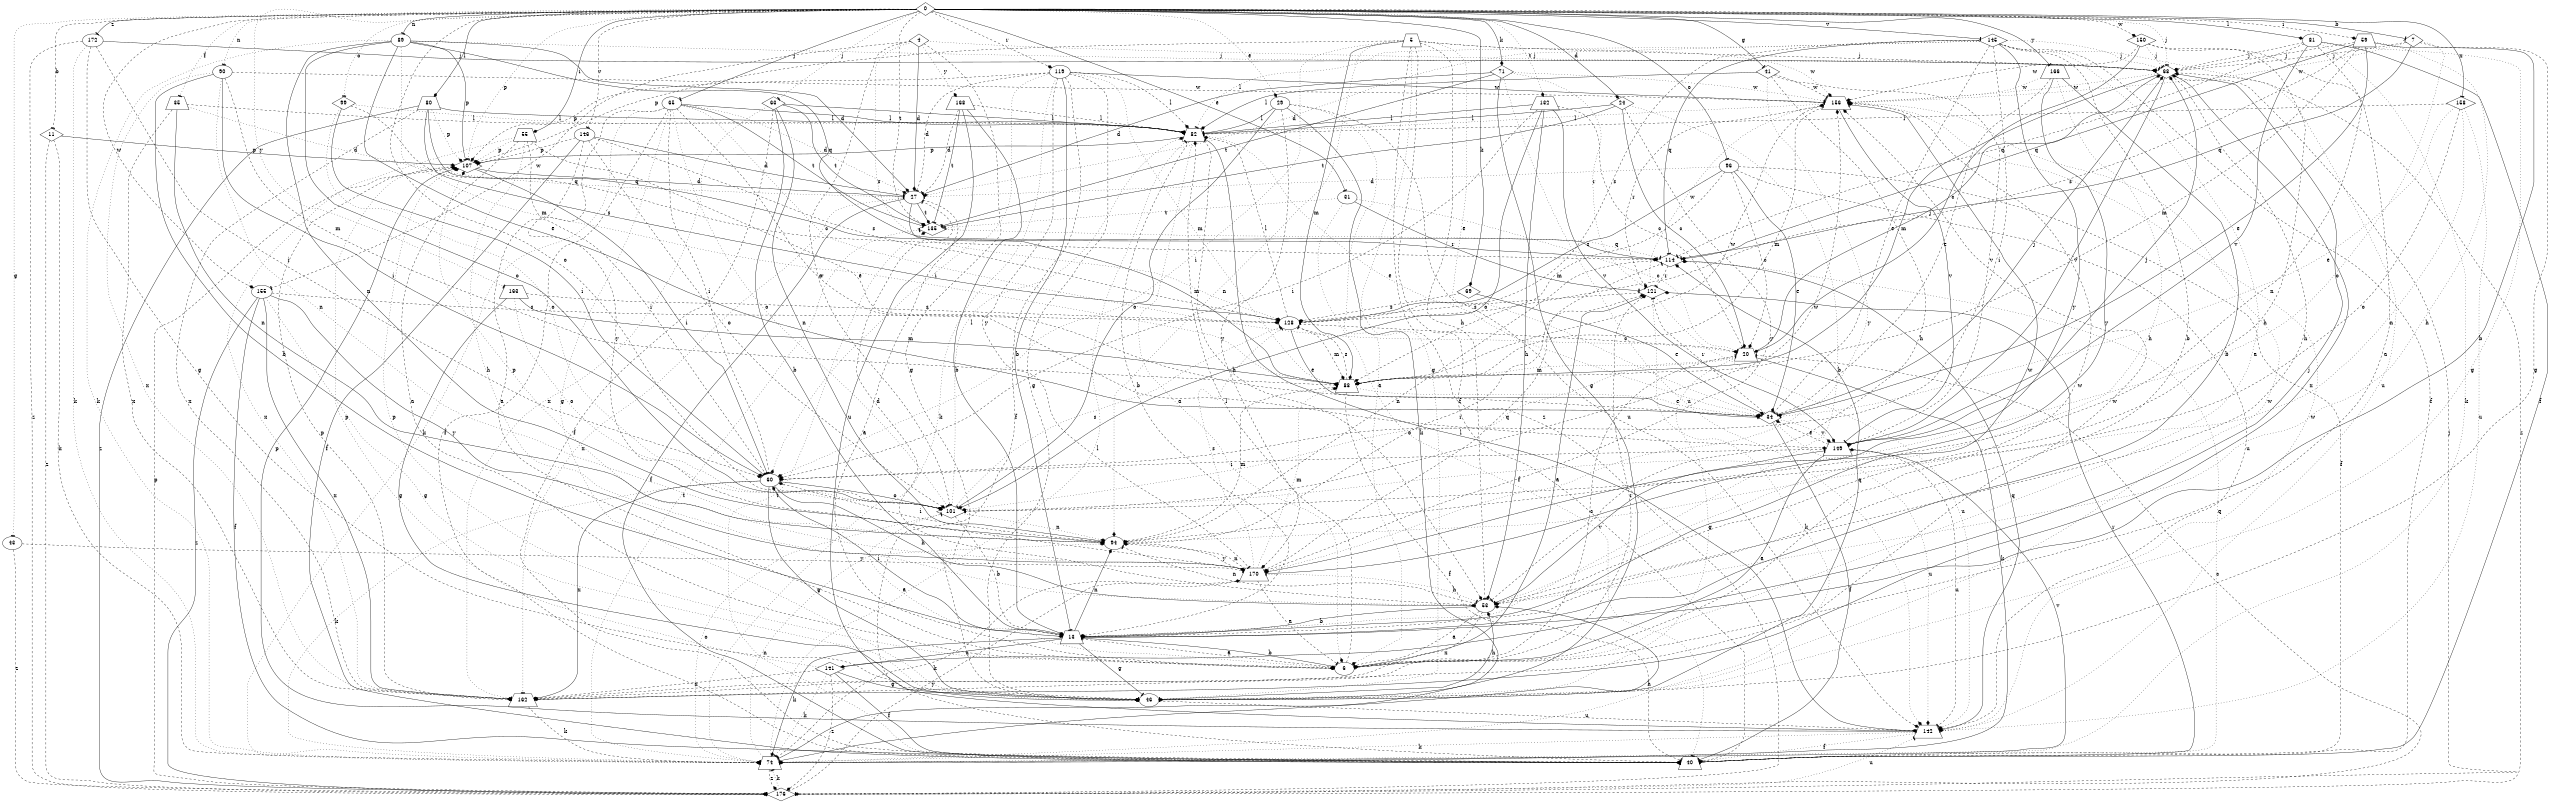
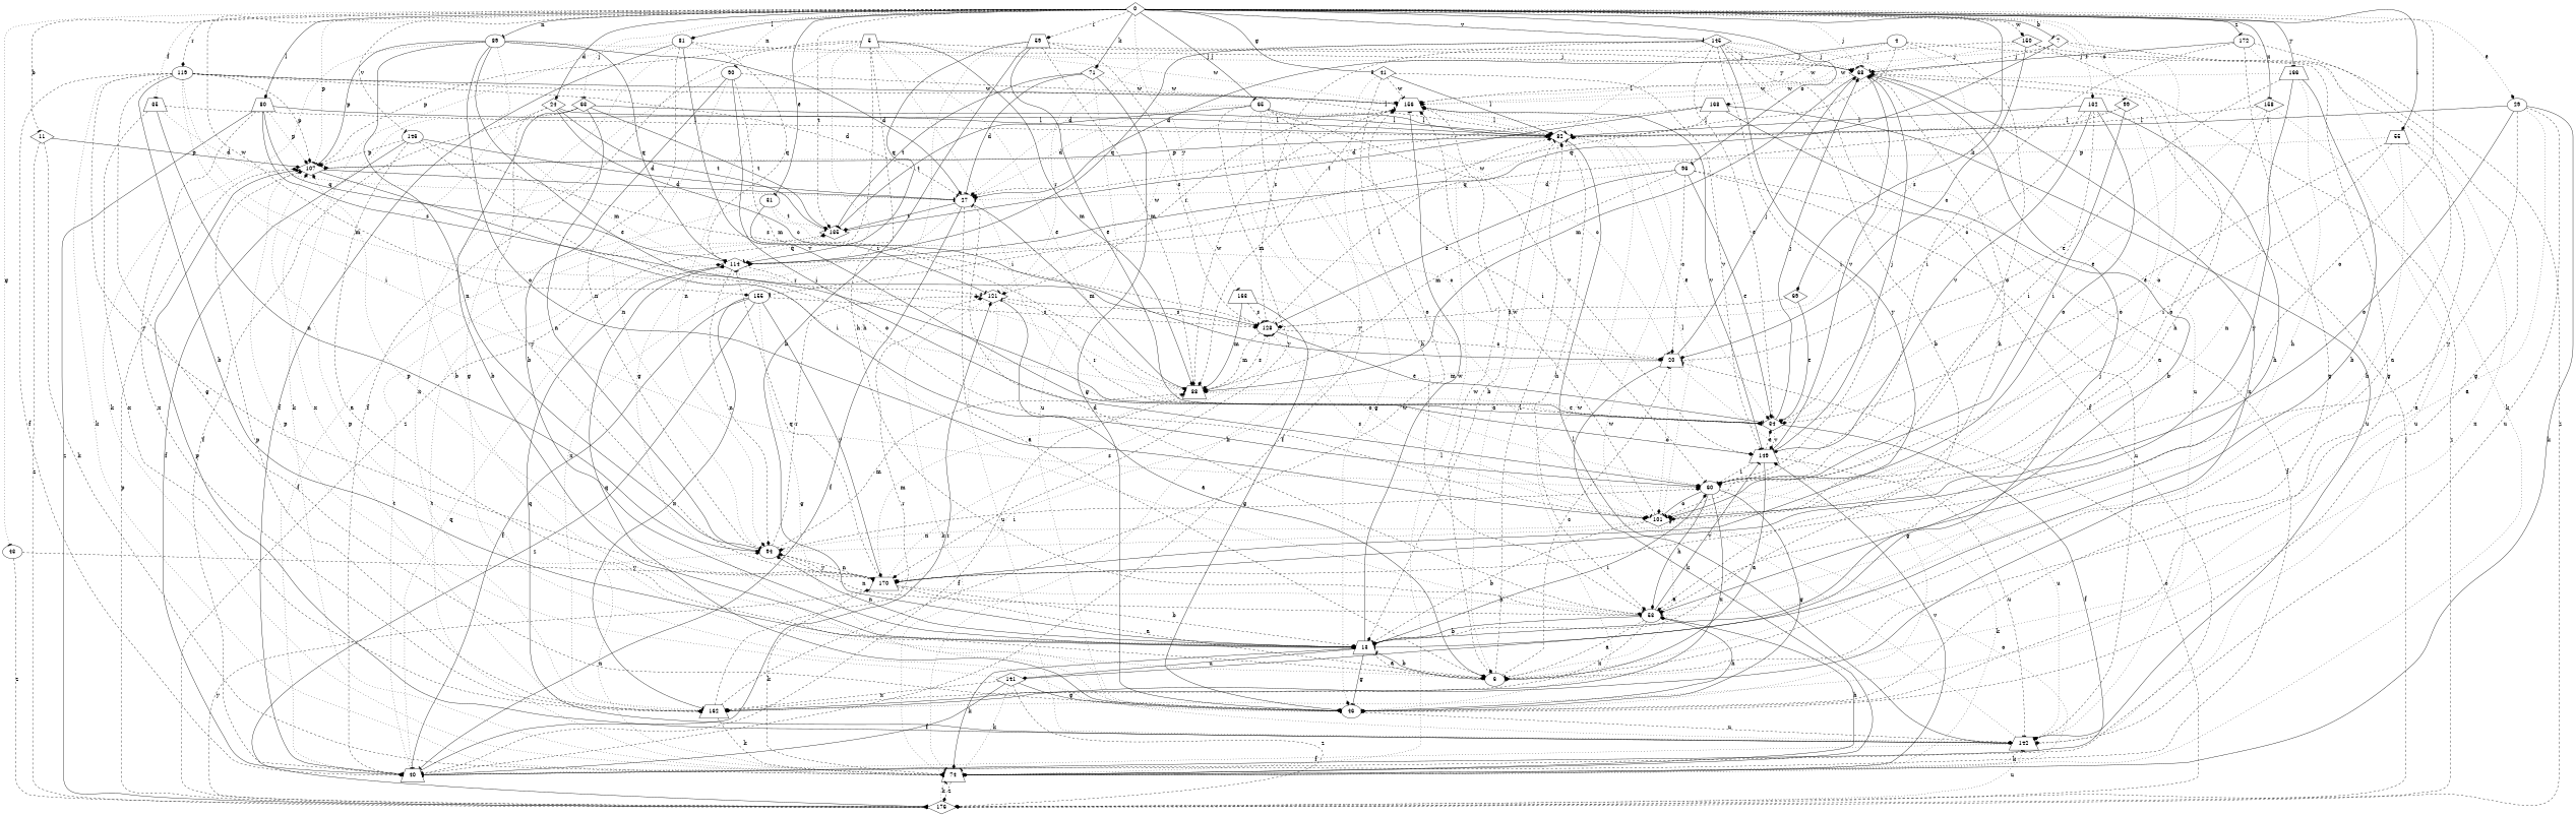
  strict digraph {
    node [shape=diamond]
    edge [arrowhead=tee style=dashed]
    0
    7
    11
    24
    29 [shape=ellipse]
    31 [shape=ellipse]
    35 [shape=trapezium]
    41
    43 [shape=ellipse]
    55 [shape=trapezium]
    59 [shape=trapezium]
    63
    65 [shape=ellipse]
    68
    69
    71
    80 [shape=trapezium]
    81 [shape=ellipse]
    89 [shape=ellipse]
    90 [shape=ellipse]
    96 [shape=ellipse]
    99
    101
    107
    119 [shape=ellipse]
    132 [shape=trapezium]
    135
    145
    146 [shape=ellipse]
    150
    155 [shape=ellipse]
    158
    163 [shape=trapezium]
    166 [shape=trapezium]
    172 [shape=ellipse]
    46 [shape=ellipse]
    156 [shape=trapezium]
    114
    176
    74 [shape=trapezium]
    13 [shape=trapezium]
    20 [shape=trapezium]
-   82 [shape=trapezium]
+   82
    170 [shape=trapezium]
    6 [shape=ellipse]
    142 [shape=trapezium]
    40 [shape=trapezium]
    121
    27 [shape=ellipse]
    94 [shape=ellipse]
    162 [shape=trapezium]
    53 [shape=ellipse]
    149 [shape=trapezium]
    34
    60 [shape=ellipse]
    128 [shape=ellipse]
    88 [shape=trapezium]
-   4
+   4 [shape=ellipse]
    168 [shape=trapezium]
    5 [shape=trapezium]
    141
    0 -> 7 [label=b style=solid]
    0 -> 11 [label=b]
    0 -> 24 [arrowhead=diamond label=d style=solid]
    0 -> 29 [arrowhead=diamond label=e style=dotted]
    0 -> 31 [label=e style=solid]
    0 -> 35 [label=f style=dotted]
    0 -> 41 [label=g style=solid]
    0 -> 43 [label=g style=dotted]
    0 -> 55 [arrowhead=diamond label=i style=solid]
    0 -> 59 [arrowhead=diamond label=i]
    0 -> 63 [label=j style=dotted]
    0 -> 65 [label=j style=solid]
    0 -> 68 [label=j style=dotted]
    0 -> 69 [arrowhead=diamond label=k style=solid]
    0 -> 71 [arrowhead=diamond label=k style=solid]
    0 -> 80 [arrowhead=diamond label=l style=solid]
    0 -> 81 [arrowhead=diamond label=l style=solid]
    0 -> 89 [label=n style=solid]
    0 -> 90 [label=n style=dotted]
    0 -> 96 [label=o style=solid]
    0 -> 99 [label=o style=dotted]
    0 -> 101 [arrowhead=diamond label=o]
    0 -> 107 [label=p style=dotted]
    0 -> 119 [arrowhead=diamond label=r]
    0 -> 132 [arrowhead=diamond label=t style=dotted]
    0 -> 135 [arrowhead=diamond label=t]
    0 -> 145 [label=v style=solid]
    0 -> 146 [label=v]
    0 -> 150 [arrowhead=diamond label=w]
    0 -> 155 [arrowhead=diamond label=w]
    0 -> 158 [label=x style=solid]
    0 -> 163 [label=y style=dotted]
    0 -> 166 [label=y style=solid]
    0 -> 172 [label=z style=solid]
    7 -> 68 [label=j]
    7 -> 101 [label=o style=dotted]
    7 -> 46 [label=g]
    7 -> 156 [label=w style=dotted]
    7 -> 114 [label=q style=solid]
    11 -> 107 [arrowhead=diamond label=p style=solid]
    11 -> 176 [label=z]
    11 -> 74 [label=k]
    24 -> 135 [label=t style=solid]
    24 -> 13 [arrowhead=diamond label=b style=dotted]
    24 -> 20 [arrowhead=diamond label=c style=solid]
    24 -> 82 [label=l style=solid]
    24 -> 170 [arrowhead=diamond label=y]
    29 -> 101 [label=o style=solid]
    29 -> 74 [label=k style=solid]
    29 -> 82 [label=l style=solid]
    29 -> 170 [arrowhead=diamond label=y]
    29 -> 6 [arrowhead=diamond label=a style=dotted]
    29 -> 142 [arrowhead=diamond label=u]
    31 -> 135 [label=t style=dotted]
    31 -> 20 [label=c style=dotted]
    31 -> 40 [label=f style=dotted]
    31 -> 121 [label=r style=solid]
    35 -> 82 [arrowhead=diamond label=l]
    35 -> 27 [label=d style=dotted]
    35 -> 94 [arrowhead=diamond label=n style=solid]
    35 -> 162 [arrowhead=diamond label=x]
    41 -> 156 [label=w]
    41 -> 82 [arrowhead=diamond label=l style=solid]
    41 -> 170 [arrowhead=diamond label=y style=dotted]
    41 -> 53 [label=h]
    41 -> 149 [label=v]
    43 -> 176 [arrowhead=diamond label=z]
    43 -> 170 [label=y]
    55 -> 107 [arrowhead=diamond label=p style=dotted]
    55 -> 6 [arrowhead=diamond label=a]
    55 -> 162 [arrowhead=diamond label=x style=dotted]
    55 -> 53 [label=h style=dotted]
    55 -> 34 [arrowhead=diamond label=e]
    55 -> 60 [label=i]
    59 -> 68 [label=j]
    59 -> 114 [arrowhead=diamond label=q style=solid]
    59 -> 13 [label=b style=solid]
    59 -> 53 [arrowhead=diamond label=h style=dotted]
    59 -> 34 [arrowhead=diamond label=e style=solid]
    59 -> 128 [label=s]
    59 -> 88 [arrowhead=diamond label=m]
    63 -> 135 [arrowhead=diamond label=t style=solid]
    63 -> 13 [arrowhead=diamond label=b style=solid]
    63 -> 82 [label=l style=solid]
    63 -> 40 [label=f]
    63 -> 94 [label=n style=solid]
    63 -> 162 [label=x style=dotted]
    65 -> 101 [label=o style=dotted]
    65 -> 135 [label=t style=solid]
    65 -> 46 [arrowhead=diamond label=g style=dotted]
    65 -> 74 [label=k style=dotted]
    65 -> 20 [label=c style=dotted]
    65 -> 82 [arrowhead=diamond label=l style=solid]
    65 -> 170 [arrowhead=diamond label=y]
    65 -> 40 [label=f]
    65 -> 27 [arrowhead=diamond label=d style=dotted]
    65 -> 149 [arrowhead=diamond label=v]
    65 -> 60 [label=i]
    68 -> 156 [label=w style=dotted]
    68 -> 176 [arrowhead=diamond label=z]
    68 -> 162 [arrowhead=diamond label=x style=solid]
    68 -> 53 [arrowhead=diamond label=h]
    68 -> 149 [label=v style=solid]
    68 -> 88 [arrowhead=diamond label=m style=solid]
    69 -> 34 [arrowhead=diamond label=e style=solid]
    69 -> 128 [arrowhead=diamond label=s]
    71 -> 135 [label=t style=solid]
    71 -> 46 [label=g style=solid]
    71 -> 156 [label=w style=dotted]
    71 -> 142 [arrowhead=diamond label=u style=dotted]
    71 -> 121 [label=r style=dotted]
    71 -> 27 [label=d style=solid]
    80 -> 107 [arrowhead=diamond label=p style=dotted]
    80 -> 114 [label=q style=solid]
    80 -> 176 [label=z style=solid]
    80 -> 82 [arrowhead=diamond label=l style=solid]
    80 -> 162 [arrowhead=diamond label=x]
    80 -> 128 [arrowhead=diamond label=s style=solid]
    81 -> 68 [arrowhead=diamond label=j]
    81 -> 46 [label=g style=dotted]
    81 -> 114 [label=q]
    81 -> 74 [label=k style=dotted]
    81 -> 40 [label=f style=solid]
    81 -> 94 [label=n]
    81 -> 149 [arrowhead=diamond label=v style=solid]
    89 -> 68 [arrowhead=diamond label=j style=dotted]
    89 -> 101 [arrowhead=diamond label=o style=solid]
    89 -> 107 [label=p style=solid]
    89 -> 114 [arrowhead=diamond label=q style=solid]
    89 -> 74 [label=k style=dotted]
    89 -> 27 [arrowhead=diamond label=d style=solid]
    89 -> 94 [label=n style=solid]
    89 -> 34 [label=e style=solid]
    89 -> 88 [label=m style=dotted]
    90 -> 156 [label=w]
    90 -> 13 [arrowhead=diamond label=b style=solid]
    90 -> 94 [label=n style=dotted]
    90 -> 162 [label=x style=dotted]
    90 -> 60 [arrowhead=diamond label=i style=solid]
    90 -> 88 [label=m]
    96 -> 20 [arrowhead=diamond label=c]
    96 -> 142 [arrowhead=diamond label=u]
    96 -> 40 [label=f]
    96 -> 27 [label=d style=dotted]
    96 -> 34 [arrowhead=diamond label=e style=solid]
    96 -> 128 [label=s style=solid]
    96 -> 88 [arrowhead=diamond label=m]
    99 -> 101 [arrowhead=diamond label=o style=dotted]
    99 -> 114 [arrowhead=diamond label=q]
    99 -> 82 [label=l style=dotted]
    99 -> 60 [label=i style=solid]
    101 -> 156 [arrowhead=diamond label=w]
    101 -> 13 [label=b]
    101 -> 82 [arrowhead=diamond label=l style=dotted]
    101 -> 6 [label=a style=dotted]
    101 -> 94 [arrowhead=diamond label=n style=dotted]
    101 -> 128 [label=s style=dotted]
    107 -> 27 [label=d style=solid]
    107 -> 60 [label=i style=solid]
    119 -> 107 [arrowhead=diamond label=p]
    119 -> 46 [arrowhead=diamond label=g]
    119 -> 156 [label=w style=solid]
    119 -> 74 [label=k style=dotted]
    119 -> 13 [label=b style=solid]
    119 -> 82 [arrowhead=diamond label=l]
    119 -> 170 [label=y]
    119 -> 40 [arrowhead=diamond label=f]
    119 -> 27 [label=d]
    119 -> 60 [arrowhead=diamond label=i style=dotted]
    119 -> 88 [label=m style=dotted]
    132 -> 101 [arrowhead=diamond label=o style=solid]
    132 -> 20 [label=c]
    132 -> 82 [label=l style=solid]
    132 -> 53 [arrowhead=diamond label=h style=solid]
    132 -> 149 [arrowhead=diamond label=v style=solid]
    132 -> 60 [arrowhead=diamond label=i]
    135 -> 114 [label=q style=dotted]
    145 -> 68 [label=j style=dotted]
    145 -> 114 [label=q style=solid]
    145 -> 13 [label=b]
    145 -> 82 [label=l style=dotted]
    145 -> 170 [arrowhead=diamond label=y style=solid]
    145 -> 6 [label=a style=dotted]
    145 -> 142 [arrowhead=diamond label=u style=dotted]
    145 -> 40 [label=f]
    145 -> 27 [arrowhead=diamond label=d style=dotted]
    145 -> 34 [label=e]
    145 -> 60 [arrowhead=diamond label=i]
    145 -> 128 [label=s]
    146 -> 101 [arrowhead=diamond label=o]
    146 -> 107 [arrowhead=diamond label=p]
    146 -> 6 [arrowhead=diamond label=a]
    146 -> 40 [arrowhead=diamond label=f style=solid]
    146 -> 27 [label=d style=solid]
    146 -> 128 [label=s]
    150 -> 68 [label=j style=dotted]
    150 -> 156 [arrowhead=diamond label=w]
    150 -> 20 [arrowhead=diamond label=c style=solid]
    150 -> 6 [arrowhead=diamond label=a]
    150 -> 53 [label=h]
    155 -> 46 [label=g style=dotted]
    155 -> 176 [label=z style=solid]
    155 -> 170 [arrowhead=diamond label=y style=solid]
    155 -> 40 [label=f style=solid]
    155 -> 162 [label=x style=solid]
    155 -> 128 [arrowhead=diamond label=s]
    158 -> 101 [label=o]
    158 -> 82 [label=l]
    158 -> 142 [label=u style=dotted]
    158 -> 94 [label=n style=dotted]
    158 -> 34 [label=e style=dotted]
    163 -> 101 [arrowhead=diamond label=o style=dotted]
    163 -> 46 [arrowhead=diamond label=g style=solid]
    163 -> 128 [label=s]
    163 -> 88 [arrowhead=diamond label=m style=solid]
    166 -> 156 [arrowhead=diamond label=w style=dotted]
    166 -> 13 [label=b style=solid]
    166 -> 170 [label=y style=solid]
    166 -> 53 [label=h style=dotted]
    166 -> 34 [label=e]
    172 -> 68 [arrowhead=diamond label=j style=solid]
    172 -> 46 [label=g]
    172 -> 176 [arrowhead=diamond label=z]
    172 -> 74 [arrowhead=diamond label=k style=dotted]
    172 -> 60 [arrowhead=diamond label=i]
    46 -> 156 [arrowhead=diamond label=w style=dotted]
    46 -> 114 [arrowhead=diamond label=q style=solid]
    46 -> 142 [arrowhead=diamond label=u]
    46 -> 53 [arrowhead=diamond label=h style=solid]
    156 -> 82 [label=l style=dotted]
    156 -> 121 [arrowhead=diamond label=r]
    156 -> 149 [label=v style=solid]
    156 -> 88 [arrowhead=diamond label=m]
    114 -> 121 [label=r]
    114 -> 94 [arrowhead=diamond label=n]
    176 -> 68 [arrowhead=diamond label=j]
    176 -> 107 [arrowhead=diamond label=p]
    176 -> 74 [label=k style=dotted]
    176 -> 20 [label=c]
    176 -> 170 [arrowhead=diamond label=y]
    176 -> 142 [label=u style=dotted]
    74 -> 101 [label=o style=dotted]
    74 -> 135 [label=t style=dotted]
    74 -> 176 [arrowhead=diamond label=z]
    74 -> 82 [label=l style=dotted]
    74 -> 94 [arrowhead=diamond label=n style=dotted]
    74 -> 53 [arrowhead=diamond label=h style=solid]
    74 -> 149 [arrowhead=diamond label=v style=solid]
    13 -> 46 [label=g style=solid]
    13 -> 156 [label=w style=solid]
    13 -> 74 [arrowhead=diamond label=k style=solid]
    13 -> 6 [arrowhead=diamond label=a]
    13 -> 94 [arrowhead=diamond label=n style=solid]
    13 -> 60 [arrowhead=diamond label=i style=solid]
    13 -> 141 [arrowhead=diamond label=u style=solid]
    20 -> 68 [arrowhead=diamond label=j style=solid]
    20 -> 101 [arrowhead=diamond label=o style=dotted]
    20 -> 46 [arrowhead=diamond label=g style=dotted]
    20 -> 74 [arrowhead=diamond label=k style=solid]
    20 -> 88 [arrowhead=diamond label=m style=dotted]
    82 -> 107 [label=p style=solid]
    82 -> 13 [arrowhead=diamond label=b]
    82 -> 6 [arrowhead=diamond label=a style=dotted]
    82 -> 53 [arrowhead=diamond label=h]
    82 -> 34 [arrowhead=diamond label=e style=dotted]
    170 -> 107 [arrowhead=diamond label=p style=dotted]
    170 -> 114 [label=q]
    170 -> 74 [label=k]
+   170 -> 13 [arrowhead=diamond label=b]
    170 -> 6 [label=a]
    170 -> 94 [arrowhead=diamond label=n]
    170 -> 53 [label=h style=dotted]
    170 -> 128 [label=s style=dotted]
    170 -> 88 [arrowhead=diamond label=m style=dotted]
    6 -> 107 [arrowhead=diamond label=p style=dotted]
    6 -> 156 [arrowhead=diamond label=w]
    6 -> 13 [label=b style=solid]
    6 -> 20 [label=c]
    6 -> 82 [arrowhead=diamond label=l]
    142 -> 107 [arrowhead=diamond label=p style=solid]
    142 -> 156 [arrowhead=diamond label=w style=dotted]
    142 -> 114 [label=q style=solid]
    142 -> 74 [arrowhead=diamond label=k style=dotted]
    142 -> 82 [label=l style=solid]
    142 -> 40 [label=f style=dotted]
    40 -> 135 [arrowhead=diamond label=t style=dotted]
    40 -> 114 [arrowhead=diamond label=q style=dotted]
    40 -> 121 [arrowhead=diamond label=r style=solid]
    121 -> 156 [arrowhead=diamond label=w style=dotted]
    121 -> 74 [label=k style=dotted]
    121 -> 6 [arrowhead=diamond label=a style=solid]
    121 -> 142 [arrowhead=diamond label=u style=dotted]
    121 -> 128 [label=s]
    27 -> 135 [arrowhead=diamond label=t style=solid]
    27 -> 6 [arrowhead=diamond label=a]
    27 -> 40 [label=f style=solid]
    27 -> 162 [label=x style=dotted]
    27 -> 88 [arrowhead=diamond label=m style=solid]
    94 -> 170 [label=y]
    94 -> 121 [arrowhead=diamond label=r]
    94 -> 60 [arrowhead=diamond label=i]
    94 -> 88 [label=m]
    162 -> 107 [arrowhead=diamond label=p]
    162 -> 156 [arrowhead=diamond label=w]
    162 -> 74 [arrowhead=diamond label=k]
    162 -> 121 [arrowhead=diamond label=r]
    53 -> 13 [arrowhead=diamond label=b style=solid]
    53 -> 6 [label=a]
    53 -> 27 [label=d]
    53 -> 94 [label=n]
    53 -> 162 [label=x]
    53 -> 149 [label=v style=solid]
    149 -> 68 [arrowhead=diamond label=j style=solid]
    149 -> 6 [label=a style=solid]
    149 -> 142 [label=u]
    149 -> 34 [arrowhead=diamond label=e]
    149 -> 60 [label=i]
    34 -> 68 [arrowhead=diamond label=j style=solid]
    34 -> 142 [arrowhead=diamond label=u style=dotted]
    34 -> 40 [label=f style=solid]
    34 -> 121 [label=r]
    34 -> 149 [arrowhead=diamond label=v style=dotted]
    60 -> 101 [label=o style=solid]
    60 -> 46 [arrowhead=diamond label=g style=solid]
    60 -> 74 [arrowhead=diamond label=k style=dotted]
    60 -> 162 [arrowhead=diamond label=x style=solid]
    60 -> 53 [arrowhead=diamond label=h style=solid]
    128 -> 20 [arrowhead=diamond label=c]
    128 -> 82 [arrowhead=diamond label=l]
    128 -> 34 [label=e style=solid]
    128 -> 88 [arrowhead=diamond label=m]
    88 -> 156 [label=w]
    88 -> 40 [label=f]
    88 -> 34 [arrowhead=diamond label=e style=dotted]
    88 -> 128 [label=s]
    4 -> 68 [label=j style=dotted]
    4 -> 101 [label=o]
    4 -> 155 [label=w]
    4 -> 46 [arrowhead=diamond label=g]
    4 -> 27 [arrowhead=diamond label=d style=solid]
    4 -> 128 [arrowhead=diamond label=s style=dotted]
    4 -> 168 [arrowhead=diamond label=y style=dotted]
    168 -> 135 [label=t style=solid]
    168 -> 13 [arrowhead=diamond label=b style=solid]
    168 -> 82 [label=l]
    168 -> 142 [label=u style=solid]
    168 -> 27 [label=d]
    5 -> 68 [label=j]
    5 -> 107 [arrowhead=diamond label=p]
    5 -> 46 [label=g style=dotted]
    5 -> 156 [arrowhead=diamond label=w style=dotted]
    5 -> 176 [label=z]
    5 -> 40 [arrowhead=diamond label=f]
    5 -> 94 [arrowhead=diamond label=n style=dotted]
    5 -> 53 [label=h]
    5 -> 34 [label=e style=dotted]
    5 -> 60 [arrowhead=diamond label=i style=dotted]
    5 -> 88 [arrowhead=diamond label=m style=solid]
    141 -> 68 [arrowhead=diamond label=j style=solid]
    141 -> 107 [label=p style=dotted]
    141 -> 46 [label=g style=solid]
    141 -> 176 [arrowhead=diamond label=z]
    141 -> 74 [label=k style=dotted]
    141 -> 40 [label=f style=solid]
    141 -> 162 [arrowhead=diamond label=x]
  }
